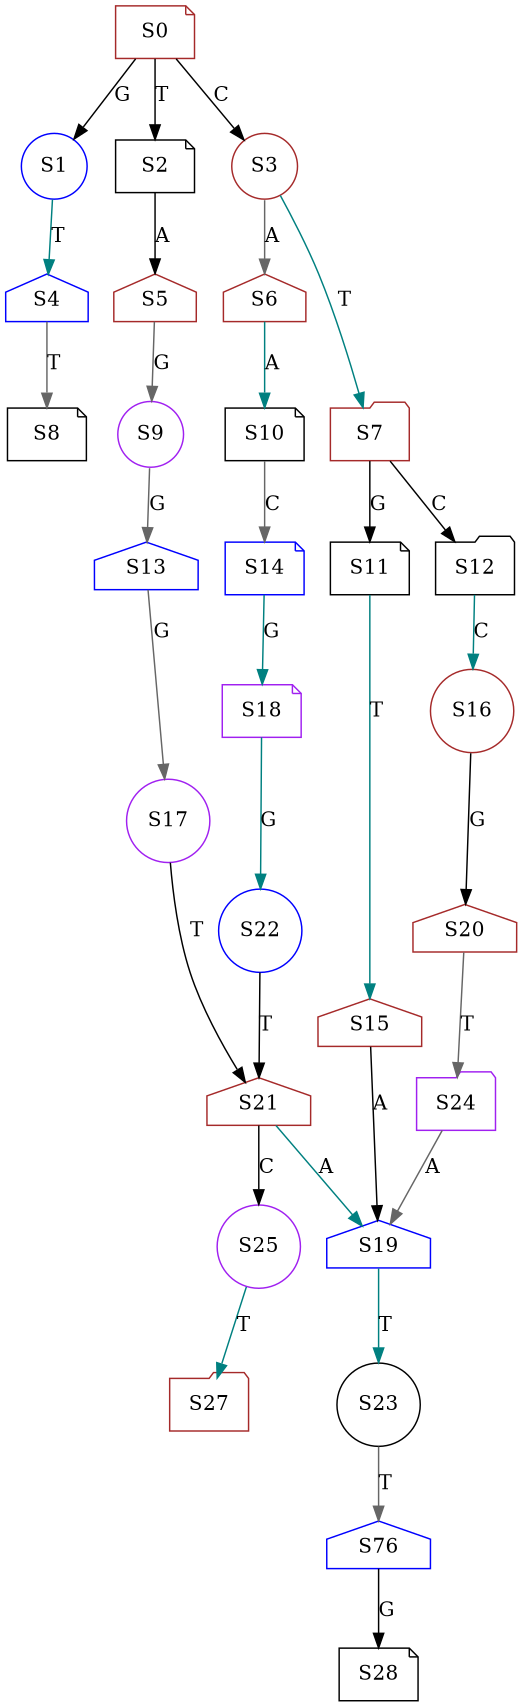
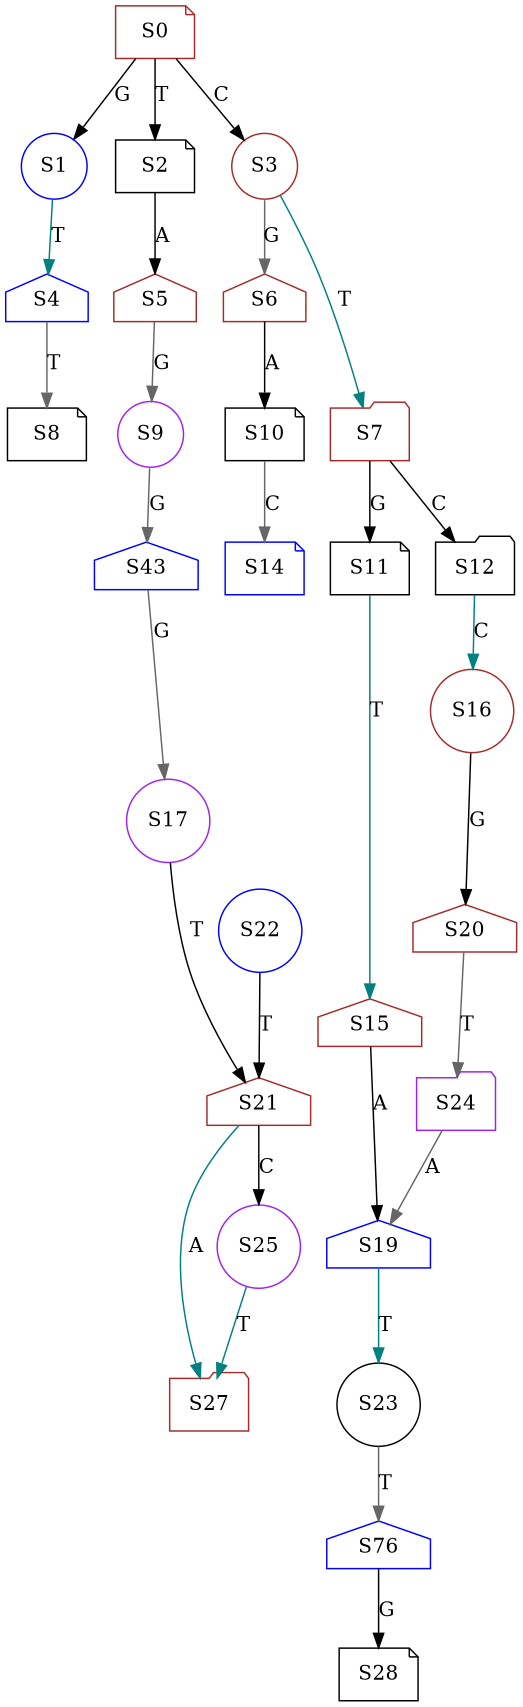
  strict digraph {
    node [color=brown shape=house]
    edge [color=black]
    S0 [shape=note]
    S1 [color=blue shape=circle]
    S2 [color=black shape=note]
    S3 [shape=circle]
    S4 [color=blue]
    S5
    S6
    S7 [shape=folder]
    S8 [color=black shape=note]
    S9 [color=purple shape=circle]
    S10 [color=black shape=note]
    S11 [color=black shape=note]
    S12 [color=black shape=folder]
-   S13 [color=blue]
+   S13 [color=blue label=S43]
    S14 [color=blue shape=note]
    S15
    S16 [shape=circle]
    S17 [color=purple shape=circle]
-   S18 [color=purple shape=note]
    S19 [color=blue]
    S20
    S21
    S22 [color=blue shape=circle]
    S23 [color=black shape=circle]
    S24 [color=purple shape=folder]
    S25 [color=purple shape=circle]
    n27 [color=blue label=S76]
    S27 [shape=folder]
    S28 [color=black shape=note]
    S0 -> S1 [label=G]
    S0 -> S2 [label=T]
    S0 -> S3 [label=C]
    S1 -> S4 [color=teal label=T]
    S2 -> S5 [label=A]
-   S3 -> S6 [color=gray40 label=A]
+   S3 -> S6 [color=gray40 label=G]
    S3 -> S7 [color=teal label=T]
    S4 -> S8 [color=gray40 label=T]
    S5 -> S9 [color=gray40 label=G]
-   S6 -> S10 [color=teal label=A]
+   S6 -> S10 [label=A]
    S7 -> S11 [label=G]
    S7 -> S12 [label=C]
    S9 -> S13 [color=gray40 label=G]
    S10 -> S14 [color=gray40 label=C]
    S11 -> S15 [color=teal label=T]
    S12 -> S16 [color=teal label=C]
    S13 -> S17 [color=gray40 label=G]
-   S14 -> S18 [color=teal label=G]
    S15 -> S19 [label=A]
    S16 -> S20 [label=G]
    S17 -> S21 [label=T]
-   S18 -> S22 [color=teal label=G]
    S19 -> S23 [color=teal label=T]
    S20 -> S24 [color=gray40 label=T]
-   S21 -> S19 [color=teal label=A]
+   S21 -> S27 [color=teal label=A]
    S21 -> S25 [label=C]
    S22 -> S21 [label=T]
    S23 -> n27 [color=gray40 label=T]
    S24 -> S19 [color=gray40 label=A]
    S25 -> S27 [color=teal label=T]
    n27 -> S28 [label=G]
  }
